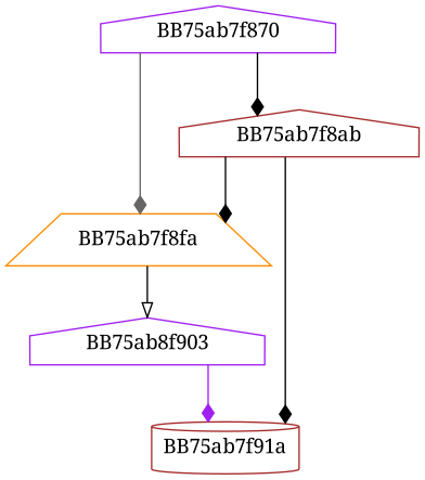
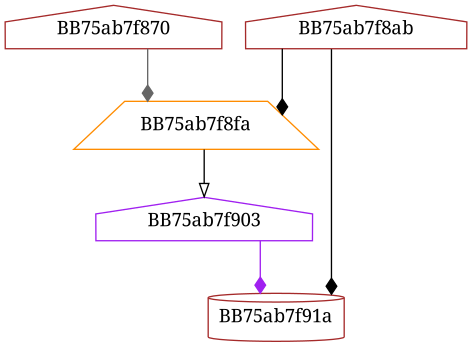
  digraph {
    fontname="Noto Serif"
    splines=ortho
    node [color=purple fontname="Noto Serif" shape=house]
    edge [arrowhead=diamond color=black fontname="Noto Serif"]
    BB75ab7f8fa [color=darkorange shape=trapezium]
-   BB75ab7f870
+   BB75ab7f870 [color=brown]
    BB75ab7f8ab [color=brown]
-   BB75ab7f903 [label=BB75ab8f903]
+   BB75ab7f903
    BB75ab7f91a [color=brown shape=cylinder]
    BB75ab7f8fa -> BB75ab7f903 [arrowhead=onormal]
    BB75ab7f870 -> BB75ab7f8fa [color=gray40]
-   BB75ab7f870 -> BB75ab7f8ab
    BB75ab7f8ab -> BB75ab7f8fa
    BB75ab7f8ab -> BB75ab7f91a
    BB75ab7f903 -> BB75ab7f91a [color=purple]
  }
